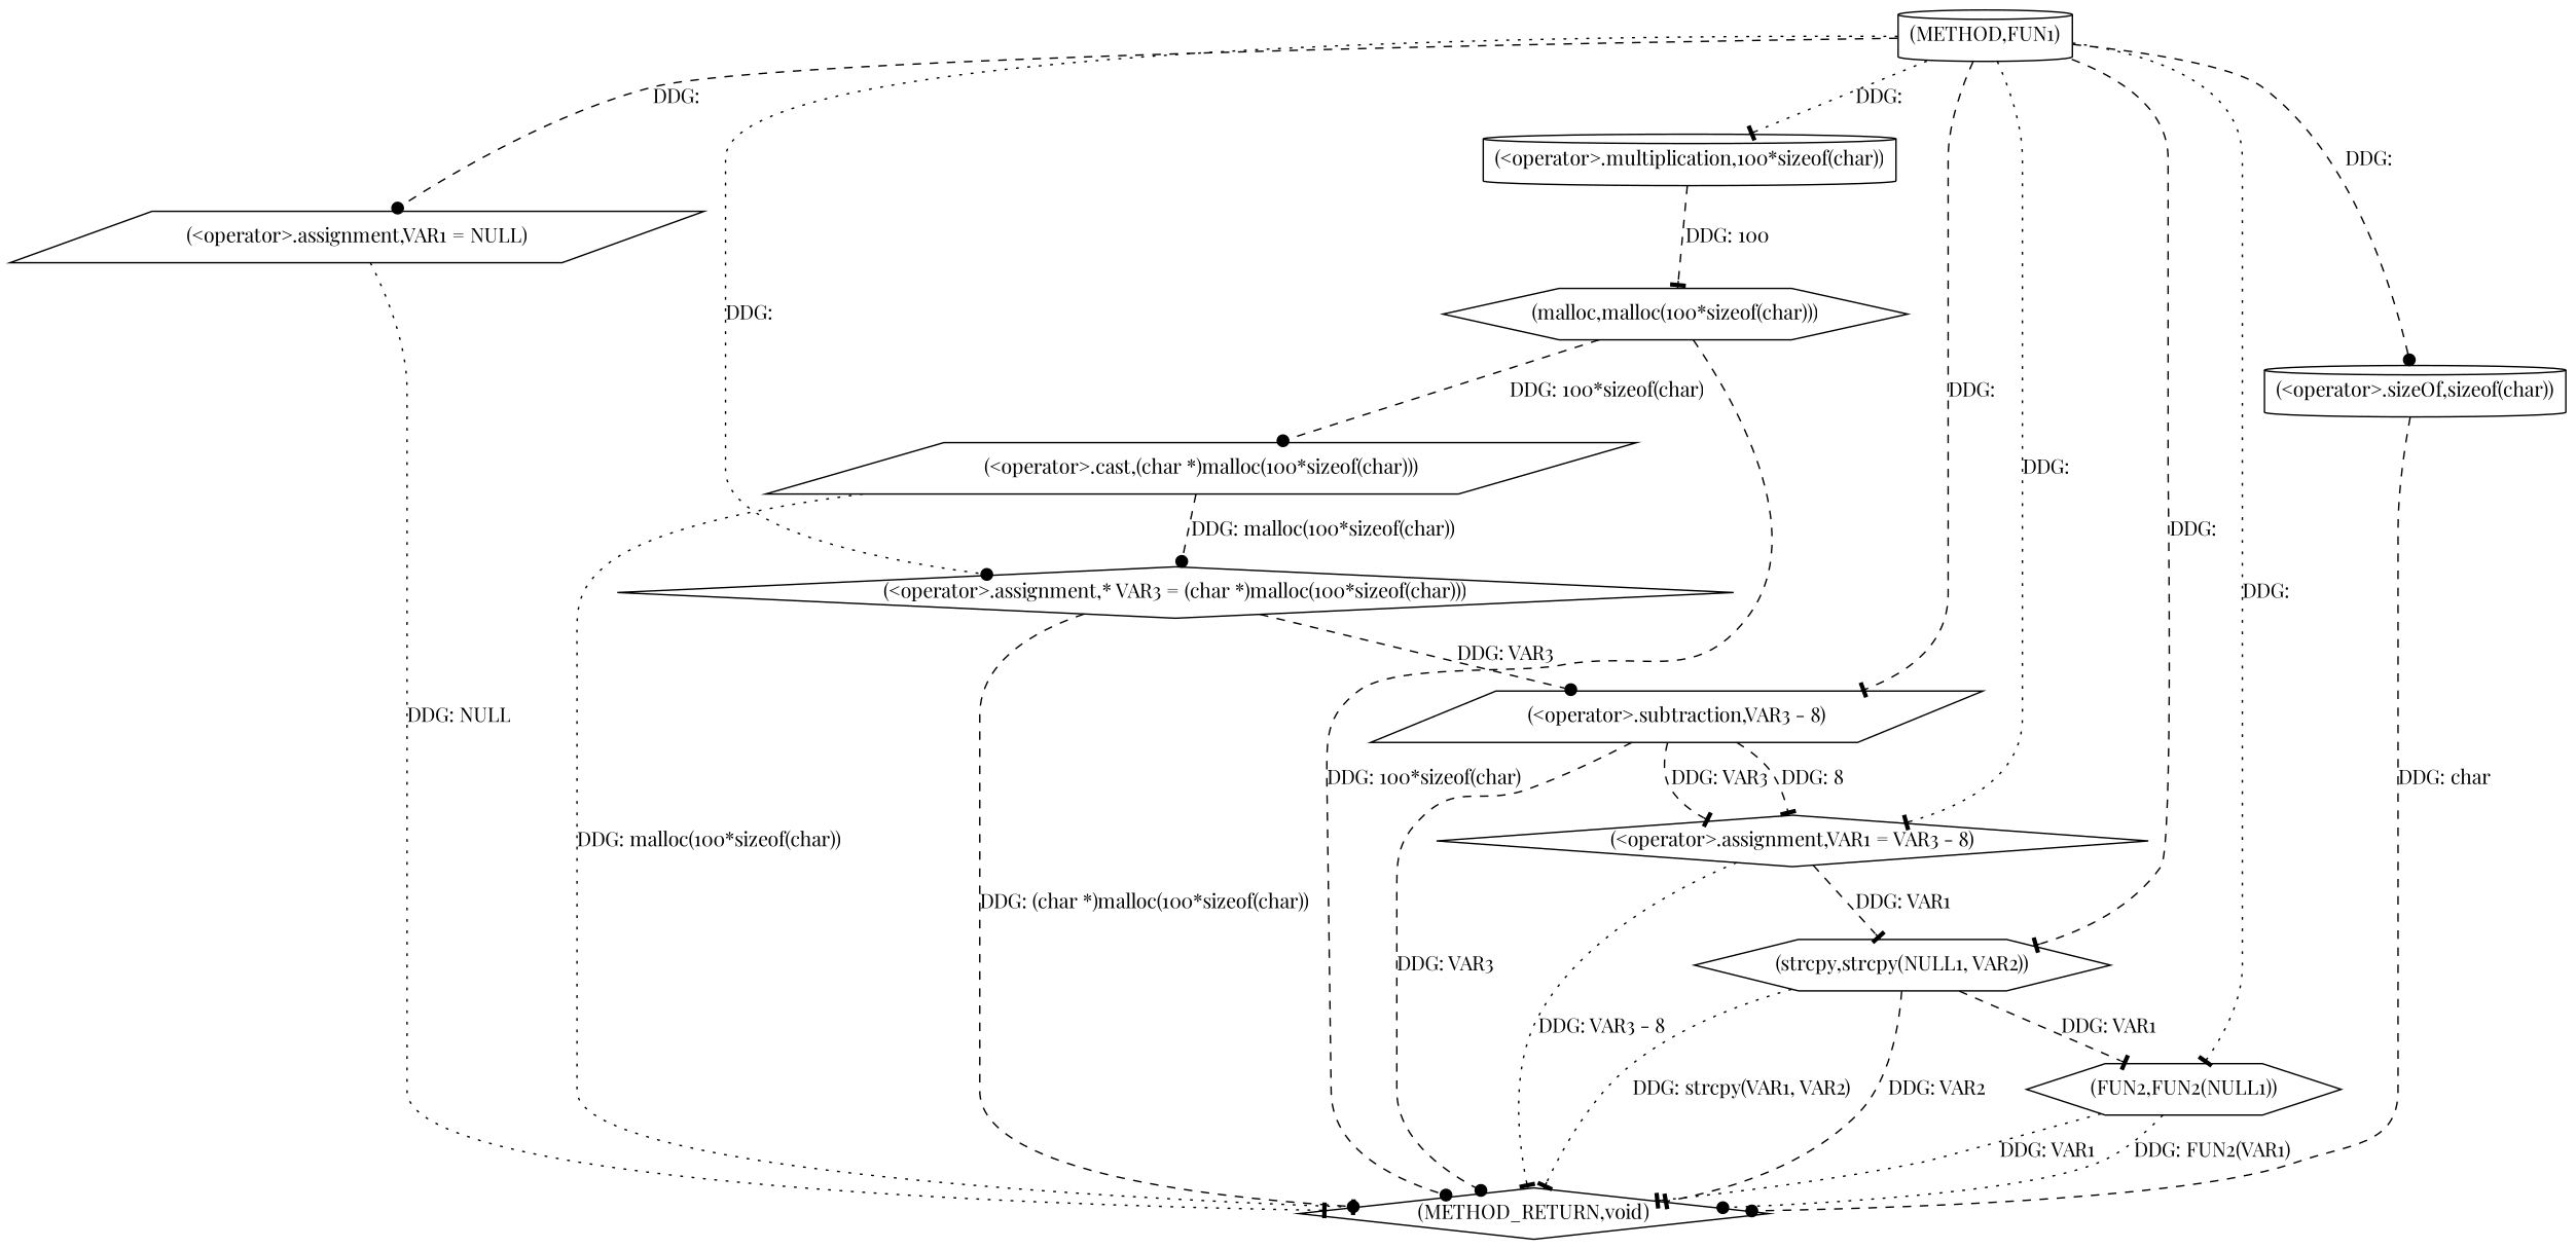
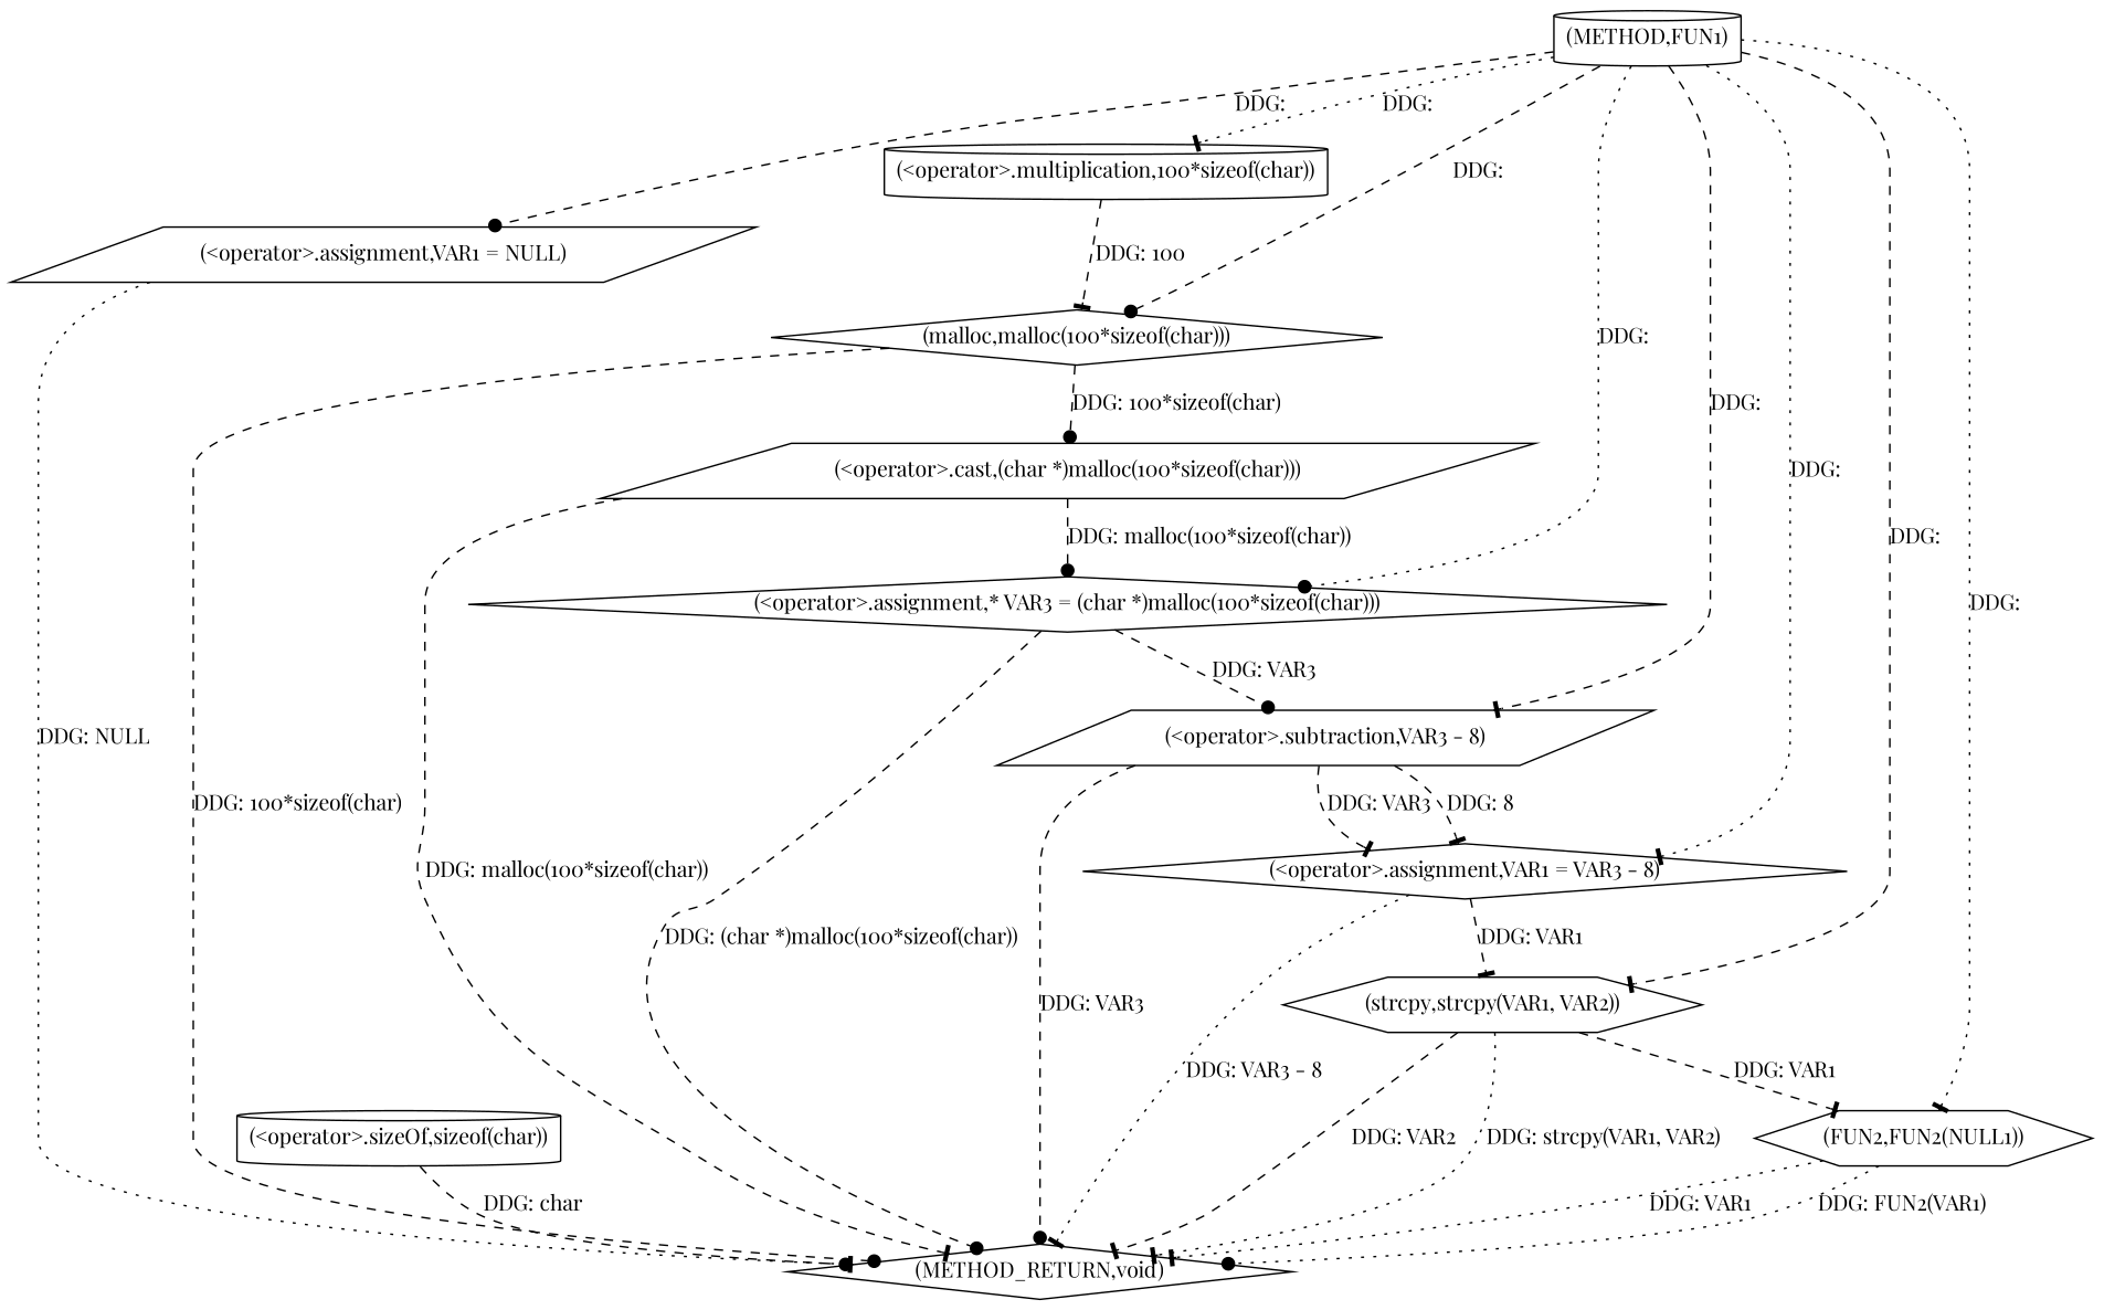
  digraph {
    fontname="Playfair Display"
    node [fontname="Playfair Display" shape=cylinder]
    edge [arrowhead=tee fontname="Playfair Display" style=dashed]
    n1 [label="(METHOD,FUN1)"]
    n2 [label="(<operator>.assignment,VAR1 = NULL)" shape=parallelogram]
    n3 [label="(<operator>.assignment,* VAR3 = (char *)malloc(100*sizeof(char)))" shape=diamond]
    n4 [label="(<operator>.multiplication,100*sizeof(char))"]
    n5 [label="(<operator>.sizeOf,sizeof(char))"]
    n6 [label="(<operator>.assignment,VAR1 = VAR3 - 8)" shape=diamond]
    n7 [label="(<operator>.subtraction,VAR3 - 8)" shape=parallelogram]
-   n8 [label="(strcpy,strcpy(NULL1, VAR2))" shape=hexagon]
+   n8 [label="(strcpy,strcpy(VAR1, VAR2))" shape=hexagon]
    n9 [label="(FUN2,FUN2(NULL1))" shape=hexagon]
    n10 [label="(METHOD_RETURN,void)" shape=diamond]
-   n11 [label="(malloc,malloc(100*sizeof(char)))" shape=hexagon]
+   n11 [label="(malloc,malloc(100*sizeof(char)))" shape=diamond]
    n12 [label="(<operator>.cast,(char *)malloc(100*sizeof(char)))" shape=parallelogram]
    n1 -> n2 [arrowhead=dot label="DDG: "]
    n1 -> n3 [arrowhead=dot label="DDG: " style=dotted]
    n1 -> n4 [label="DDG: " style=dotted]
-   n1 -> n5 [arrowhead=dot label="DDG: "]
+   n1 -> n11 [arrowhead=dot label="DDG: "]
    n1 -> n6 [label="DDG: " style=dotted]
    n1 -> n7 [label="DDG: "]
    n1 -> n8 [label="DDG: "]
    n1 -> n9 [label="DDG: " style=dotted]
    n2 -> n10 [label="DDG: NULL" style=dotted]
    n3 -> n7 [arrowhead=dot label="DDG: VAR3"]
    n3 -> n10 [arrowhead=dot label="DDG: (char *)malloc(100*sizeof(char))"]
    n4 -> n11 [label="DDG: 100"]
    n5 -> n10 [arrowhead=dot label="DDG: char"]
    n6 -> n8 [label="DDG: VAR1"]
    n6 -> n10 [label="DDG: VAR3 - 8" style=dotted]
    n7 -> n6 [label="DDG: VAR3"]
    n7 -> n6 [label="DDG: 8"]
    n7 -> n10 [arrowhead=dot label="DDG: VAR3"]
    n8 -> n9 [label="DDG: VAR1"]
    n8 -> n10 [label="DDG: VAR2"]
    n8 -> n10 [label="DDG: strcpy(VAR1, VAR2)" style=dotted]
    n9 -> n10 [label="DDG: VAR1" style=dotted]
    n9 -> n10 [arrowhead=dot label="DDG: FUN2(VAR1)" style=dotted]
    n11 -> n10 [arrowhead=dot label="DDG: 100*sizeof(char)"]
    n11 -> n12 [arrowhead=dot label="DDG: 100*sizeof(char)"]
    n12 -> n3 [arrowhead=dot label="DDG: malloc(100*sizeof(char))"]
-   n12 -> n10 [label="DDG: malloc(100*sizeof(char))" style=dotted]
+   n12 -> n10 [label="DDG: malloc(100*sizeof(char))"]
  }
